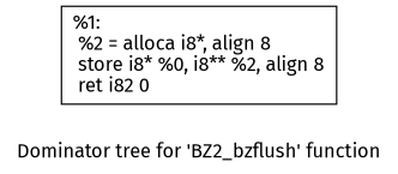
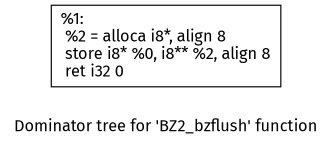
  digraph {
    label="Dominator tree for 'BZ2_bzflush' function"
    fontname="Fira Sans"
-   n1 [label="{%1:\l  %2 = alloca i8*, align 8\l  store i8* %0, i8** %2, align 8\l  ret i82 0\l}" shape=record fontname="Fira Sans"]
+   n1 [label="{%1:\l  %2 = alloca i8*, align 8\l  store i8* %0, i8** %2, align 8\l  ret i32 0\l}" shape=record fontname="Fira Sans"]
  }
